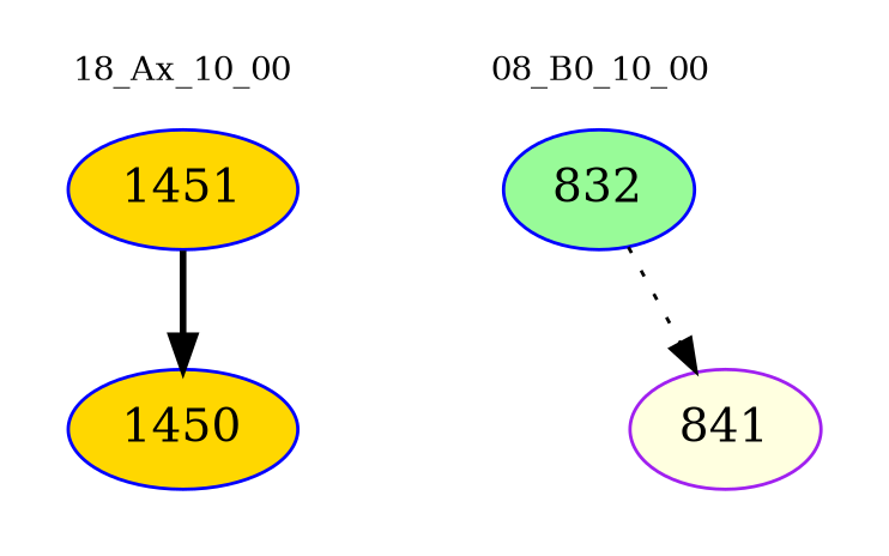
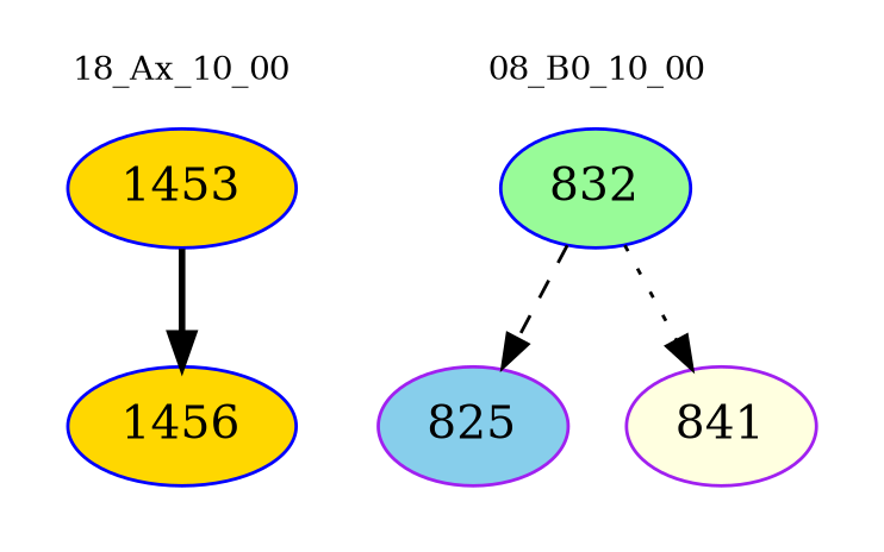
  digraph {
    node [color=blue fillcolor=gold style=filled]
    edge [color=black]
-   n1 [label=1451]
-   n2 [label=1450]
+   n1 [label=1453]
+   n2 [label=1456]
    n3 [fillcolor=palegreen label=832]
+   n4 [color=purple fillcolor=skyblue label=825]
    n5 [color=purple fillcolor=lightyellow label=841]
    subgraph cluster_1 {
      color=white
      fontsize=10
      label="18_Ax_10_00"
      n1
      n2
    }
    subgraph cluster_2 {
      color=white
      fontsize=10
      label="08_B0_10_00"
      n3
+     n4
      n5
    }
    n1 -> n2 [style=bold]
+   n3 -> n4 [style=dashed]
    n3 -> n5 [style=dotted]
  }
